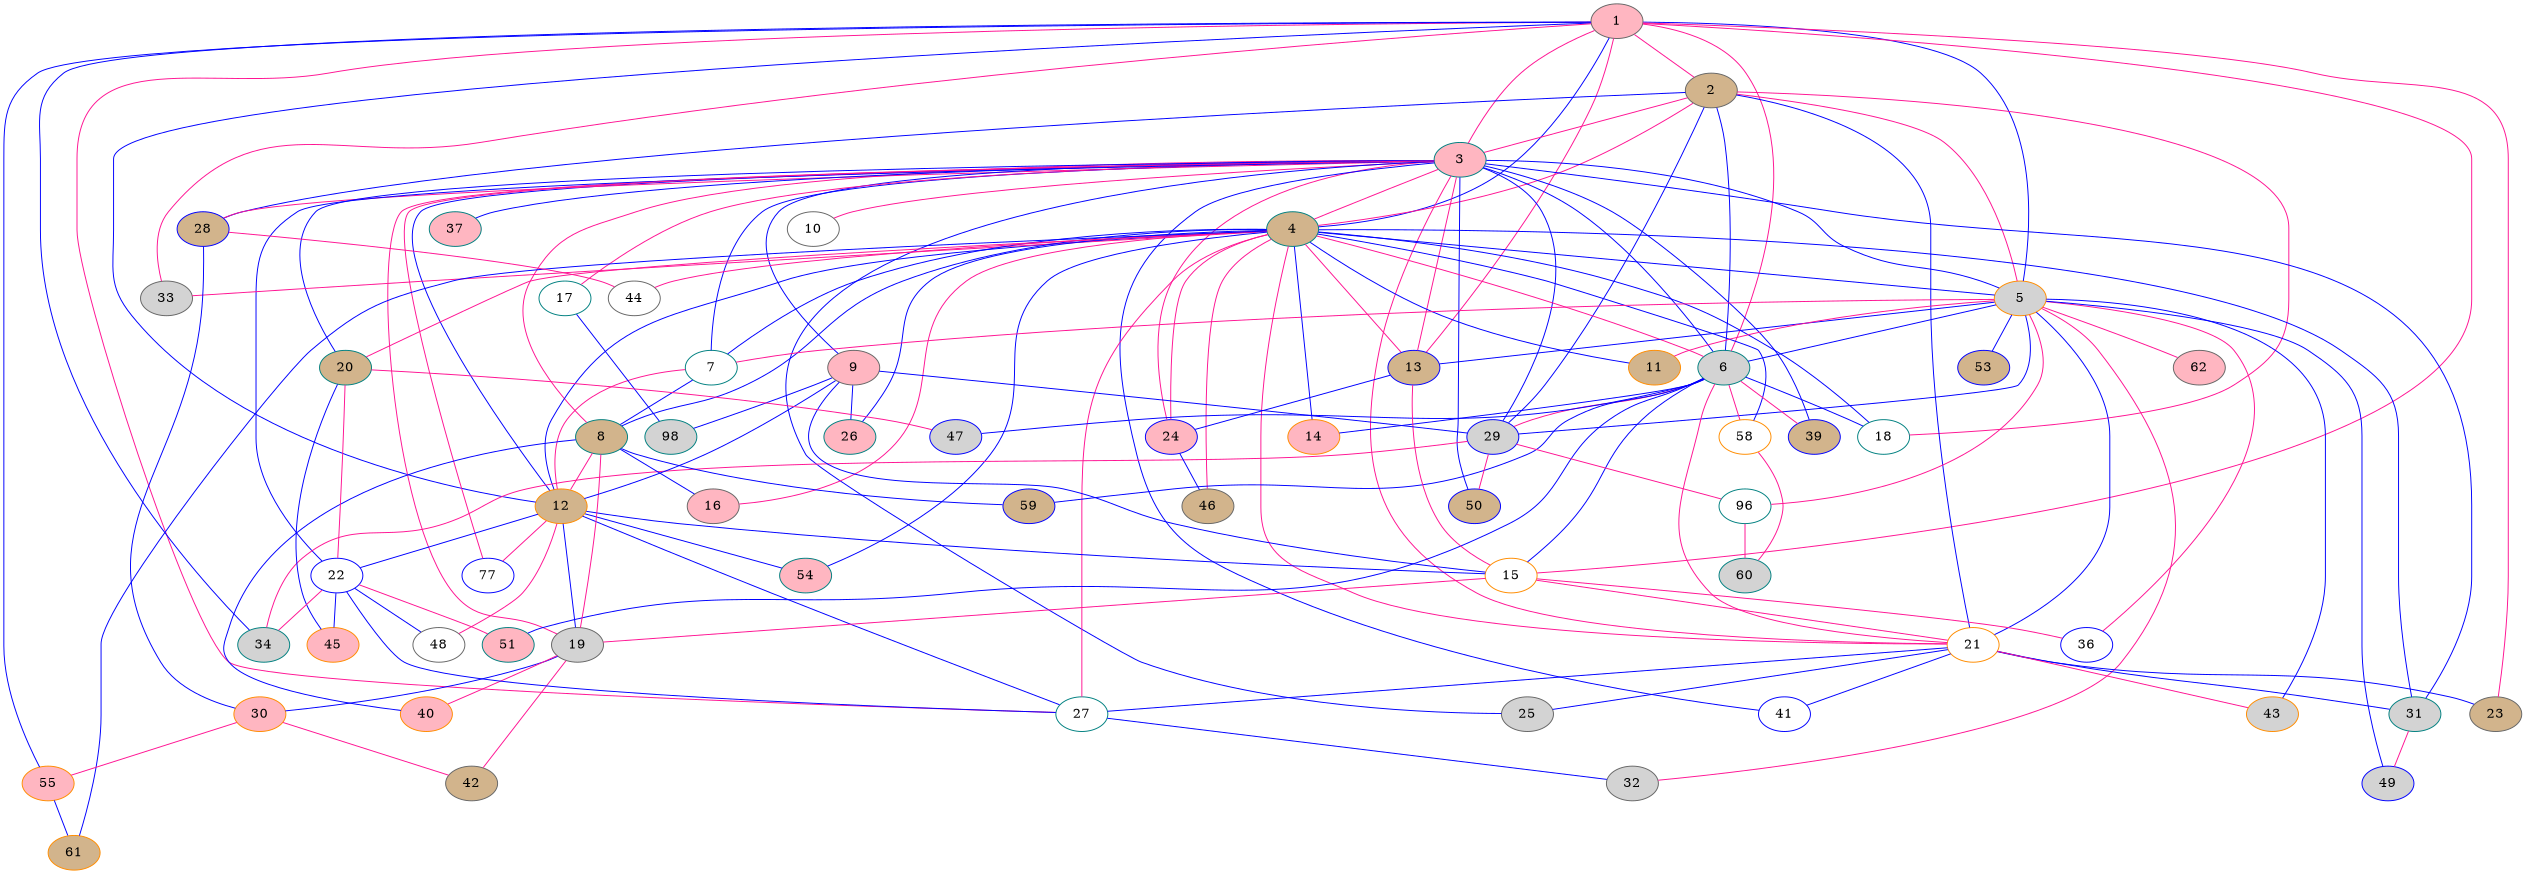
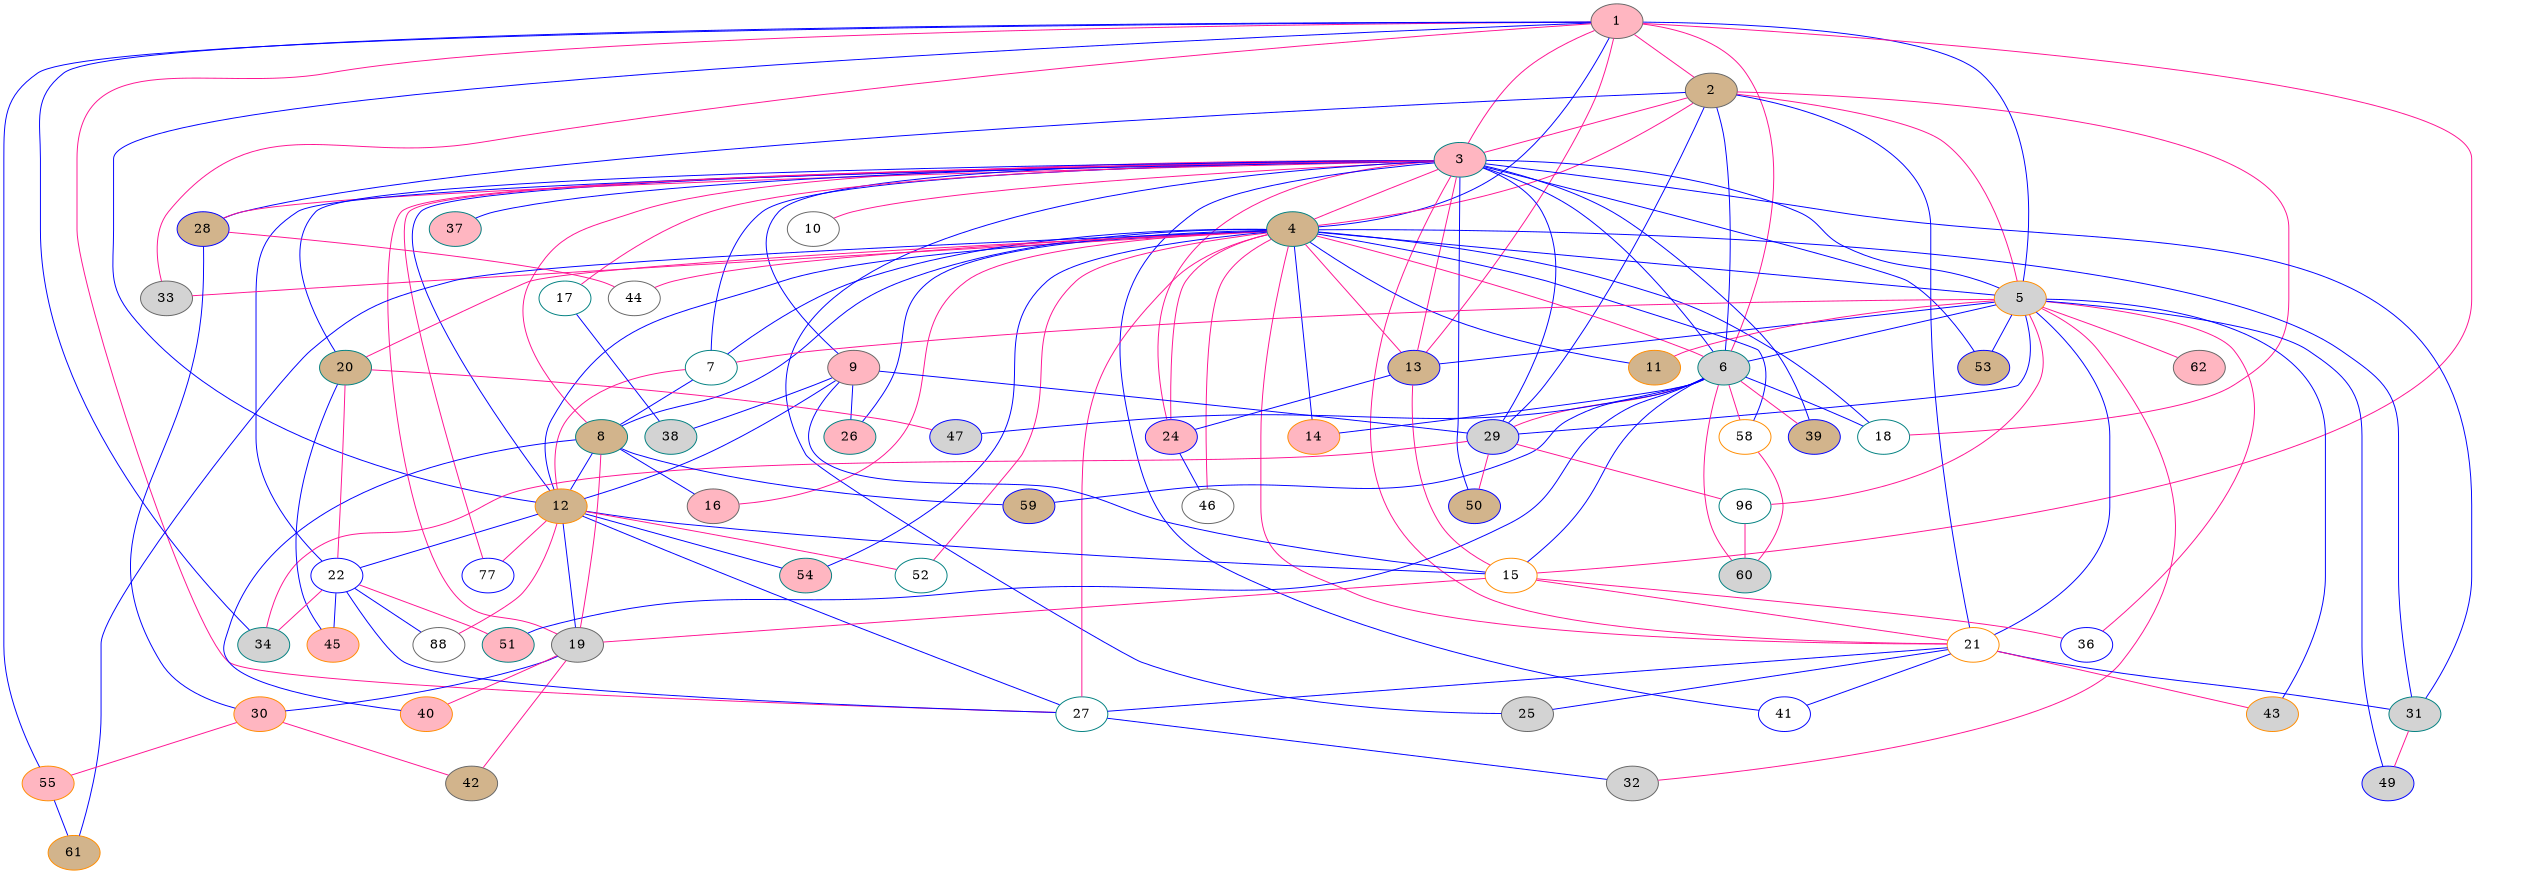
  graph {
    node [color=teal fillcolor=white style=filled]
    edge [color=blue weight=1.0]
    1 [color=gray40 fillcolor=lightpink]
    2 [color=gray40 fillcolor=tan]
    3 [fillcolor=lightpink]
    4 [fillcolor=tan]
    5 [color=darkorange fillcolor=lightgrey]
    6 [fillcolor=lightgrey]
    12 [color=darkorange fillcolor=tan]
    13 [color=blue fillcolor=tan]
    15 [color=darkorange]
-   23 [color=gray40 fillcolor=tan]
    27
    33 [color=gray40 fillcolor=lightgrey]
    34 [fillcolor=lightgrey]
    55 [color=darkorange fillcolor=lightpink]
    18
    21 [color=darkorange]
    28 [color=blue fillcolor=tan]
    29 [color=blue fillcolor=lightgrey]
    7
    8 [fillcolor=tan]
    9 [color=gray40 fillcolor=lightpink]
    10 [color=gray40]
    17
    19 [color=gray40 fillcolor=lightgrey]
    20 [fillcolor=tan]
    22 [color=blue]
    24 [color=blue fillcolor=lightpink]
    25 [color=gray40 fillcolor=lightgrey]
    31 [fillcolor=lightgrey]
    37 [fillcolor=lightpink]
    39 [color=blue fillcolor=tan]
    41 [color=blue]
    50 [color=blue fillcolor=tan]
    53 [color=blue fillcolor=tan]
    n35 [color=blue label=77]
    11 [color=darkorange fillcolor=tan]
    14 [color=darkorange fillcolor=lightpink]
    16 [color=gray40 fillcolor=lightpink]
    26 [fillcolor=lightpink]
    44 [color=gray40]
-   46 [color=gray40 fillcolor=tan]
+   46 [color=gray40]
+   52
    54 [fillcolor=lightpink]
    58 [color=darkorange]
    61 [color=darkorange fillcolor=tan]
    32 [color=gray40 fillcolor=lightgrey]
    36 [color=blue]
    43 [color=darkorange fillcolor=lightgrey]
    49 [color=blue fillcolor=lightgrey]
    n50 [label=96]
    62 [color=gray40 fillcolor=lightpink]
    47 [color=blue fillcolor=lightgrey]
    51 [fillcolor=lightpink]
    59 [color=blue fillcolor=tan]
-   48 [color=gray40]
+   48 [color=gray40 label=88]
    30 [color=darkorange fillcolor=lightpink]
    40 [color=darkorange fillcolor=lightpink]
-   38 [fillcolor=lightgrey label=98]
+   38 [fillcolor=lightgrey]
    42 [color=gray40 fillcolor=tan]
    45 [color=darkorange fillcolor=lightpink]
    60 [fillcolor=lightgrey]
    1 -- 2 [color=deeppink weight=2.0]
    1 -- 3 [color=deeppink weight=2.0]
    1 -- 4 [weight=2.0]
    1 -- 5
    1 -- 6 [color=deeppink weight=3.0]
    1 -- 12
    1 -- 13 [color=deeppink]
    1 -- 15 [color=deeppink]
-   1 -- 23 [color=deeppink]
    1 -- 27 [color=deeppink]
    1 -- 33 [color=deeppink]
    1 -- 34
    1 -- 55
    2 -- 3 [color=deeppink weight=7.0]
    2 -- 4 [color=deeppink weight=4.0]
    2 -- 5 [color=deeppink weight=3.0]
    2 -- 6 [weight=4.0]
    2 -- 18 [color=deeppink]
    2 -- 21 [weight=7.0]
    2 -- 28 [weight=2.0]
    2 -- 29 [weight=8.0]
    3 -- 4 [color=deeppink weight=5.0]
    3 -- 5 [weight=3.0]
    3 -- 6 [weight=16.0]
    3 -- 12
    3 -- 13 [color=deeppink]
    3 -- 21 [color=deeppink]
    3 -- 28 [color=deeppink weight=2.0]
    3 -- 29 [weight=2.0]
    3 -- 7
    3 -- 8 [color=deeppink]
    3 -- 9
    3 -- 10 [color=deeppink]
    3 -- 17 [color=deeppink]
    3 -- 19 [color=deeppink]
    3 -- 20
    3 -- 22 [weight=12.0]
    3 -- 24 [color=deeppink]
    3 -- 25
    3 -- 31
    3 -- 37
    3 -- 39
    3 -- 41
    3 -- 50
+   3 -- 53
    3 -- n35 [color=deeppink]
    4 -- 5 [weight=2.0]
    4 -- 6 [color=deeppink weight=4.0]
    4 -- 12
    4 -- 13 [color=deeppink]
    4 -- 27 [color=deeppink weight=3.0]
    4 -- 33 [color=deeppink weight=2.0]
    4 -- 18
    4 -- 21 [color=deeppink weight=2.0]
    4 -- 7
    4 -- 8 [weight=2.0]
    4 -- 20 [color=deeppink]
    4 -- 24 [color=deeppink weight=2.0]
    4 -- 31
    4 -- 11 [weight=2.0]
    4 -- 14
    4 -- 16 [color=deeppink]
    4 -- 26
    4 -- 44 [color=deeppink]
    4 -- 46 [color=deeppink]
+   4 -- 52 [color=deeppink]
    4 -- 54
    4 -- 58
    4 -- 61
    5 -- 6 [weight=2.0]
    5 -- 13
    5 -- 21
    5 -- 29
    5 -- 7 [color=deeppink]
    5 -- 53
    5 -- 11 [color=deeppink]
    5 -- 32 [color=deeppink]
    5 -- 36 [color=deeppink]
    5 -- 43
    5 -- 49
    5 -- n50 [color=deeppink]
    5 -- 62 [color=deeppink]
    6 -- 15
    6 -- 18
-   6 -- 21 [color=deeppink]
+   6 -- 60 [color=deeppink]
    6 -- 29 [color=deeppink]
    6 -- 39 [color=deeppink]
    6 -- 14
    6 -- 58 [color=deeppink]
    6 -- 47
    6 -- 51
    6 -- 59
    12 -- 15
    12 -- 27
    12 -- 19
    12 -- 22
    12 -- n35 [color=deeppink]
+   12 -- 52 [color=deeppink]
    12 -- 54
    12 -- 48 [color=deeppink]
    13 -- 15 [color=deeppink]
    13 -- 24
    15 -- 21 [color=deeppink]
    15 -- 19 [color=deeppink]
    15 -- 36 [color=deeppink]
    27 -- 32
    55 -- 61
-   21 -- 23
    21 -- 27
    21 -- 25
    21 -- 31
    21 -- 41
    21 -- 43 [color=deeppink]
    28 -- 44 [color=deeppink]
    28 -- 30
    29 -- 34 [color=deeppink]
    29 -- 50 [color=deeppink]
    29 -- n50 [color=deeppink]
    7 -- 12 [color=deeppink]
    7 -- 8
-   8 -- 12 [color=deeppink]
+   8 -- 12
    8 -- 19 [color=deeppink]
    8 -- 16
    8 -- 59
    8 -- 40
    9 -- 12 [weight=2.0]
    9 -- 15
    9 -- 29
    9 -- 26
    9 -- 38
    17 -- 38
    19 -- 30
    19 -- 40 [color=deeppink]
    19 -- 42 [color=deeppink]
    20 -- 22 [color=deeppink weight=2.0]
    20 -- 47 [color=deeppink]
    20 -- 45
    22 -- 27 [weight=2.0]
    22 -- 34 [color=deeppink]
    22 -- 51 [color=deeppink]
    22 -- 48
    22 -- 45
    24 -- 46
    31 -- 49 [color=deeppink]
    58 -- 60 [color=deeppink]
    n50 -- 60 [color=deeppink]
    30 -- 55 [color=deeppink]
    30 -- 42 [color=deeppink]
  }
